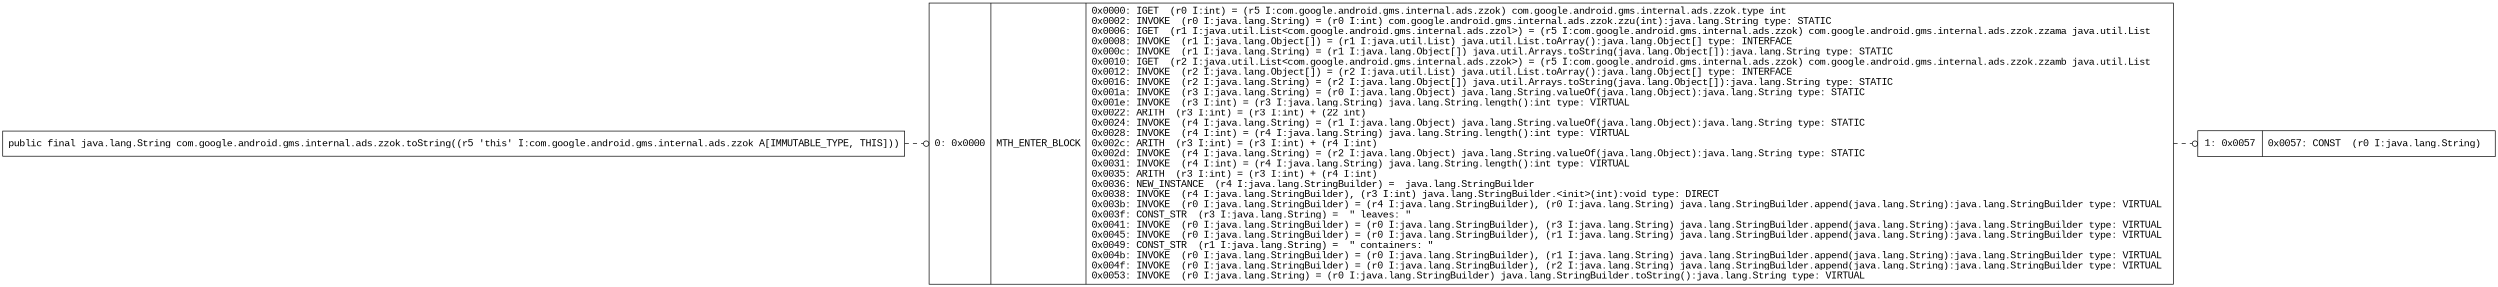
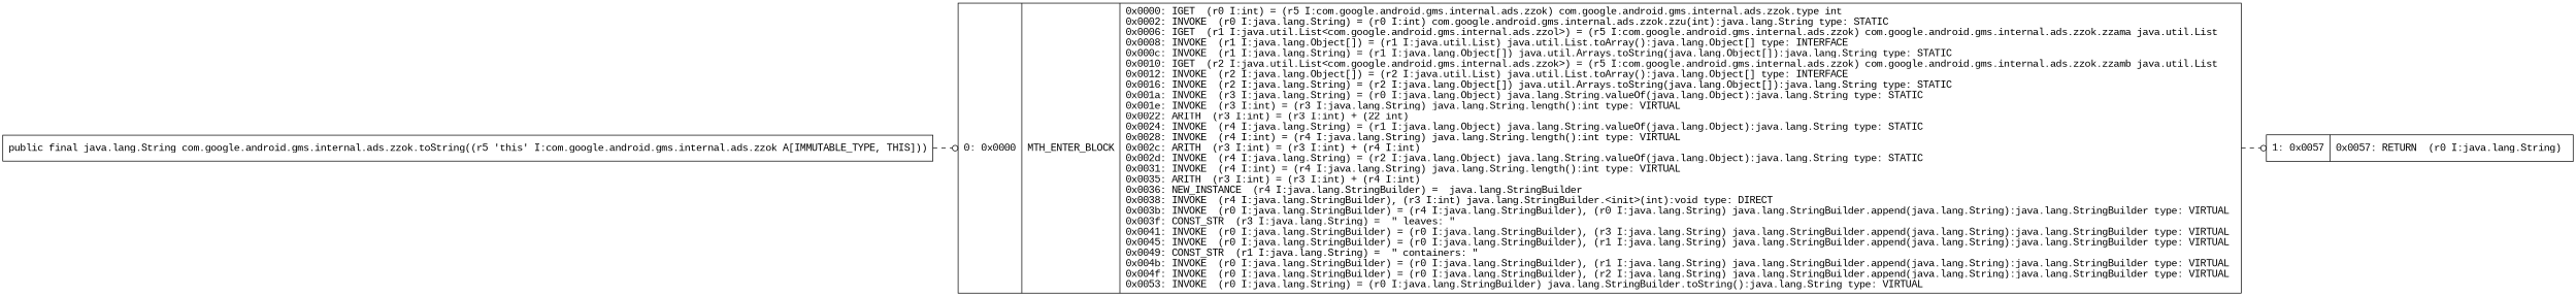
  digraph {
    rankdir=LR
    fontname="Liberation Mono"
    node [shape=record fontname="Liberation Mono"]
    edge [style=dashed arrowhead=odot fontname="Liberation Mono"]
    n1 [label="{0\:\ 0x0000|MTH_ENTER_BLOCK\l|0x0000: IGET  (r0 I:int) = (r5 I:com.google.android.gms.internal.ads.zzok) com.google.android.gms.internal.ads.zzok.type int \l0x0002: INVOKE  (r0 I:java.lang.String) = (r0 I:int) com.google.android.gms.internal.ads.zzok.zzu(int):java.lang.String type: STATIC \l0x0006: IGET  (r1 I:java.util.List\<com.google.android.gms.internal.ads.zzol\>) = (r5 I:com.google.android.gms.internal.ads.zzok) com.google.android.gms.internal.ads.zzok.zzama java.util.List \l0x0008: INVOKE  (r1 I:java.lang.Object[]) = (r1 I:java.util.List) java.util.List.toArray():java.lang.Object[] type: INTERFACE \l0x000c: INVOKE  (r1 I:java.lang.String) = (r1 I:java.lang.Object[]) java.util.Arrays.toString(java.lang.Object[]):java.lang.String type: STATIC \l0x0010: IGET  (r2 I:java.util.List\<com.google.android.gms.internal.ads.zzok\>) = (r5 I:com.google.android.gms.internal.ads.zzok) com.google.android.gms.internal.ads.zzok.zzamb java.util.List \l0x0012: INVOKE  (r2 I:java.lang.Object[]) = (r2 I:java.util.List) java.util.List.toArray():java.lang.Object[] type: INTERFACE \l0x0016: INVOKE  (r2 I:java.lang.String) = (r2 I:java.lang.Object[]) java.util.Arrays.toString(java.lang.Object[]):java.lang.String type: STATIC \l0x001a: INVOKE  (r3 I:java.lang.String) = (r0 I:java.lang.Object) java.lang.String.valueOf(java.lang.Object):java.lang.String type: STATIC \l0x001e: INVOKE  (r3 I:int) = (r3 I:java.lang.String) java.lang.String.length():int type: VIRTUAL \l0x0022: ARITH  (r3 I:int) = (r3 I:int) + (22 int) \l0x0024: INVOKE  (r4 I:java.lang.String) = (r1 I:java.lang.Object) java.lang.String.valueOf(java.lang.Object):java.lang.String type: STATIC \l0x0028: INVOKE  (r4 I:int) = (r4 I:java.lang.String) java.lang.String.length():int type: VIRTUAL \l0x002c: ARITH  (r3 I:int) = (r3 I:int) + (r4 I:int) \l0x002d: INVOKE  (r4 I:java.lang.String) = (r2 I:java.lang.Object) java.lang.String.valueOf(java.lang.Object):java.lang.String type: STATIC \l0x0031: INVOKE  (r4 I:int) = (r4 I:java.lang.String) java.lang.String.length():int type: VIRTUAL \l0x0035: ARITH  (r3 I:int) = (r3 I:int) + (r4 I:int) \l0x0036: NEW_INSTANCE  (r4 I:java.lang.StringBuilder) =  java.lang.StringBuilder \l0x0038: INVOKE  (r4 I:java.lang.StringBuilder), (r3 I:int) java.lang.StringBuilder.\<init\>(int):void type: DIRECT \l0x003b: INVOKE  (r0 I:java.lang.StringBuilder) = (r4 I:java.lang.StringBuilder), (r0 I:java.lang.String) java.lang.StringBuilder.append(java.lang.String):java.lang.StringBuilder type: VIRTUAL \l0x003f: CONST_STR  (r3 I:java.lang.String) =  \" leaves: \" \l0x0041: INVOKE  (r0 I:java.lang.StringBuilder) = (r0 I:java.lang.StringBuilder), (r3 I:java.lang.String) java.lang.StringBuilder.append(java.lang.String):java.lang.StringBuilder type: VIRTUAL \l0x0045: INVOKE  (r0 I:java.lang.StringBuilder) = (r0 I:java.lang.StringBuilder), (r1 I:java.lang.String) java.lang.StringBuilder.append(java.lang.String):java.lang.StringBuilder type: VIRTUAL \l0x0049: CONST_STR  (r1 I:java.lang.String) =  \" containers: \" \l0x004b: INVOKE  (r0 I:java.lang.StringBuilder) = (r0 I:java.lang.StringBuilder), (r1 I:java.lang.String) java.lang.StringBuilder.append(java.lang.String):java.lang.StringBuilder type: VIRTUAL \l0x004f: INVOKE  (r0 I:java.lang.StringBuilder) = (r0 I:java.lang.StringBuilder), (r2 I:java.lang.String) java.lang.StringBuilder.append(java.lang.String):java.lang.StringBuilder type: VIRTUAL \l0x0053: INVOKE  (r0 I:java.lang.String) = (r0 I:java.lang.StringBuilder) java.lang.StringBuilder.toString():java.lang.String type: VIRTUAL \l}"]
-   n2 [label="{1\:\ 0x0057|0x0057: CONST  (r0 I:java.lang.String) \l}"]
+   n2 [label="{1\:\ 0x0057|0x0057: RETURN  (r0 I:java.lang.String) \l}"]
    n3 [label="{public final java.lang.String com.google.android.gms.internal.ads.zzok.toString((r5 'this' I:com.google.android.gms.internal.ads.zzok A[IMMUTABLE_TYPE, THIS])) }"]
    n1 -> n2
    n3 -> n1
  }
